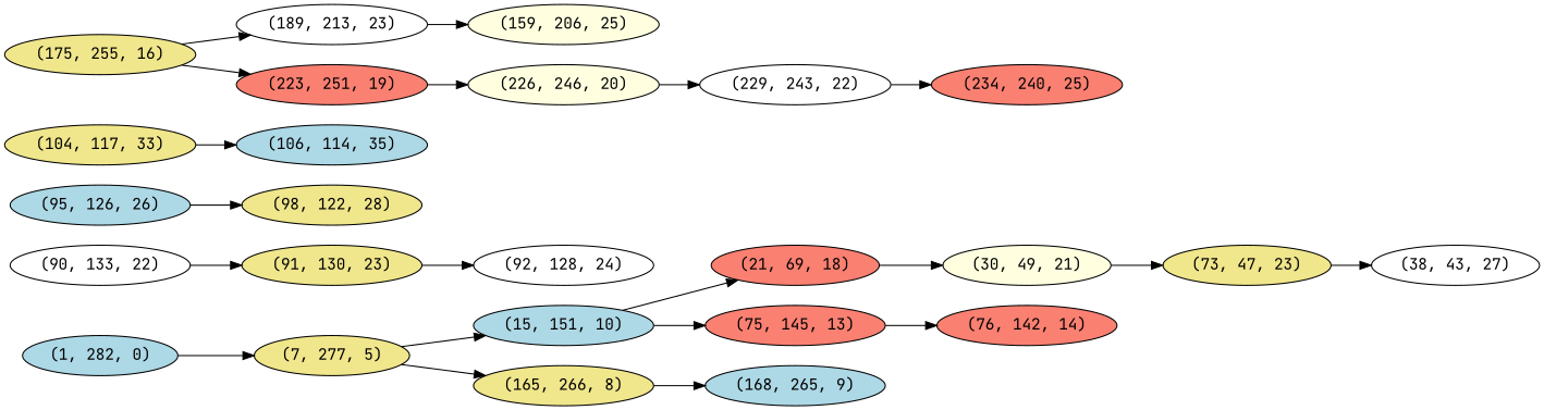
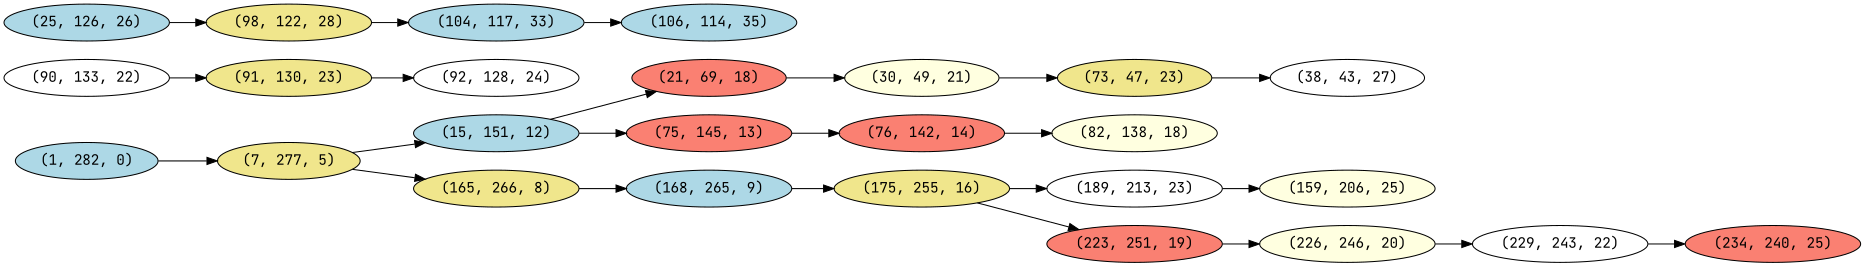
  digraph {
    fontname="JetBrains Mono"
    rankdir=LR
    node [fillcolor=khaki fontname="JetBrains Mono" style=filled]
    edge [fontname="JetBrains Mono"]
    "(1, 282, 0)" [fillcolor=lightblue]
    "(7, 277, 5)"
-   "(15, 151, 12)" [fillcolor=lightblue label="(15, 151, 10)"]
+   "(15, 151, 12)" [fillcolor=lightblue]
    "(165, 266, 8)"
    "(21, 69, 18)" [fillcolor=salmon]
    "(75, 145, 13)" [fillcolor=salmon]
    "(168, 265, 9)" [fillcolor=lightblue]
    "(30, 49, 21)" [fillcolor=lightyellow]
    "(76, 142, 14)" [fillcolor=salmon]
    n10 [label="(73, 47, 23)"]
    "(38, 43, 27)" [fillcolor=white]
+   "(82, 138, 18)" [fillcolor=lightyellow]
    "(90, 133, 22)" [fillcolor=white]
    "(91, 130, 23)"
    "(92, 128, 24)" [fillcolor=white]
-   "(95, 126, 26)" [fillcolor=lightblue]
+   "(95, 126, 26)" [fillcolor=lightblue label="(25, 126, 26)"]
    "(98, 122, 28)"
-   "(104, 117, 33)"
+   "(104, 117, 33)" [fillcolor=lightblue]
    "(106, 114, 35)" [fillcolor=lightblue]
    "(175, 255, 16)"
    "(189, 213, 23)" [fillcolor=white]
    "(223, 251, 19)" [fillcolor=salmon]
    n23 [fillcolor=lightyellow label="(159, 206, 25)"]
    "(226, 246, 20)" [fillcolor=lightyellow]
    "(229, 243, 22)" [fillcolor=white]
    "(234, 240, 25)" [fillcolor=salmon]
    "(1, 282, 0)" -> "(7, 277, 5)"
    "(7, 277, 5)" -> "(15, 151, 12)"
    "(7, 277, 5)" -> "(165, 266, 8)"
    "(15, 151, 12)" -> "(21, 69, 18)"
    "(15, 151, 12)" -> "(75, 145, 13)"
    "(165, 266, 8)" -> "(168, 265, 9)"
    "(21, 69, 18)" -> "(30, 49, 21)"
    "(75, 145, 13)" -> "(76, 142, 14)"
+   "(168, 265, 9)" -> "(175, 255, 16)"
    "(30, 49, 21)" -> n10
+   "(76, 142, 14)" -> "(82, 138, 18)"
    n10 -> "(38, 43, 27)"
    "(90, 133, 22)" -> "(91, 130, 23)"
    "(91, 130, 23)" -> "(92, 128, 24)"
    "(95, 126, 26)" -> "(98, 122, 28)"
+   "(98, 122, 28)" -> "(104, 117, 33)"
    "(104, 117, 33)" -> "(106, 114, 35)"
    "(175, 255, 16)" -> "(189, 213, 23)"
    "(175, 255, 16)" -> "(223, 251, 19)"
    "(189, 213, 23)" -> n23
    "(223, 251, 19)" -> "(226, 246, 20)"
    "(226, 246, 20)" -> "(229, 243, 22)"
    "(229, 243, 22)" -> "(234, 240, 25)"
  }
